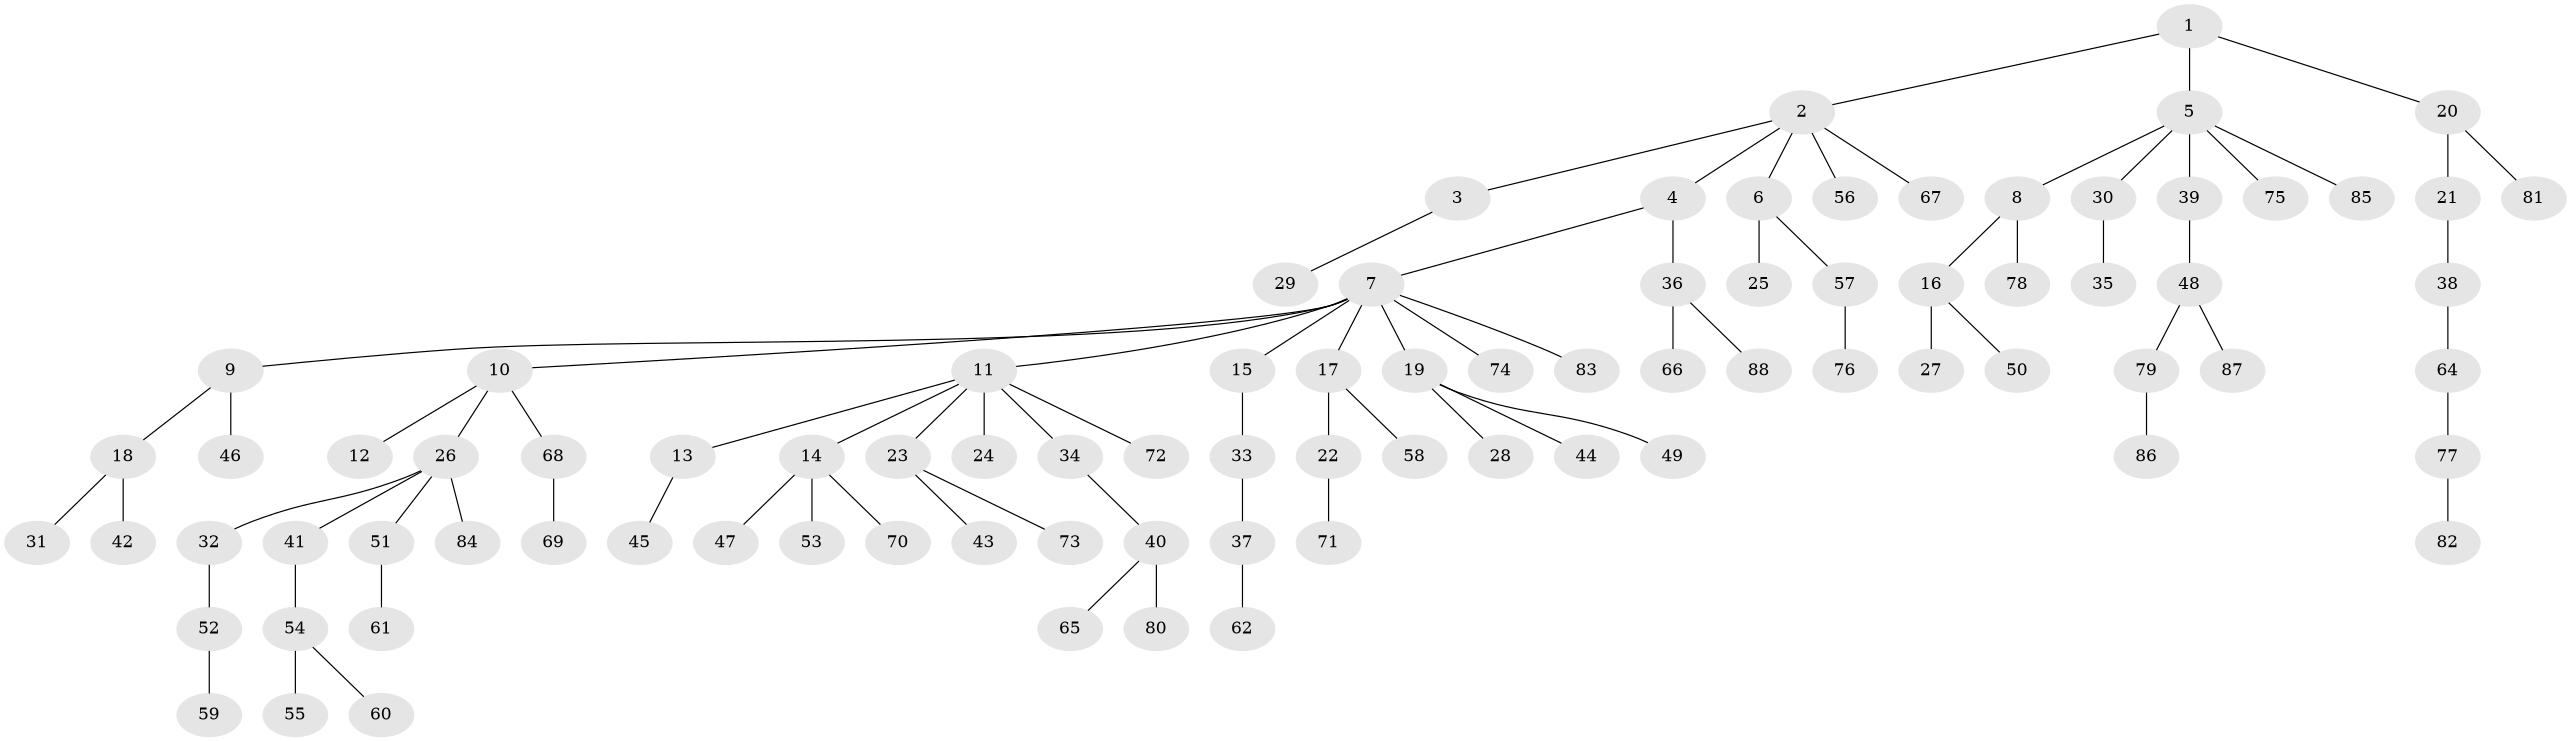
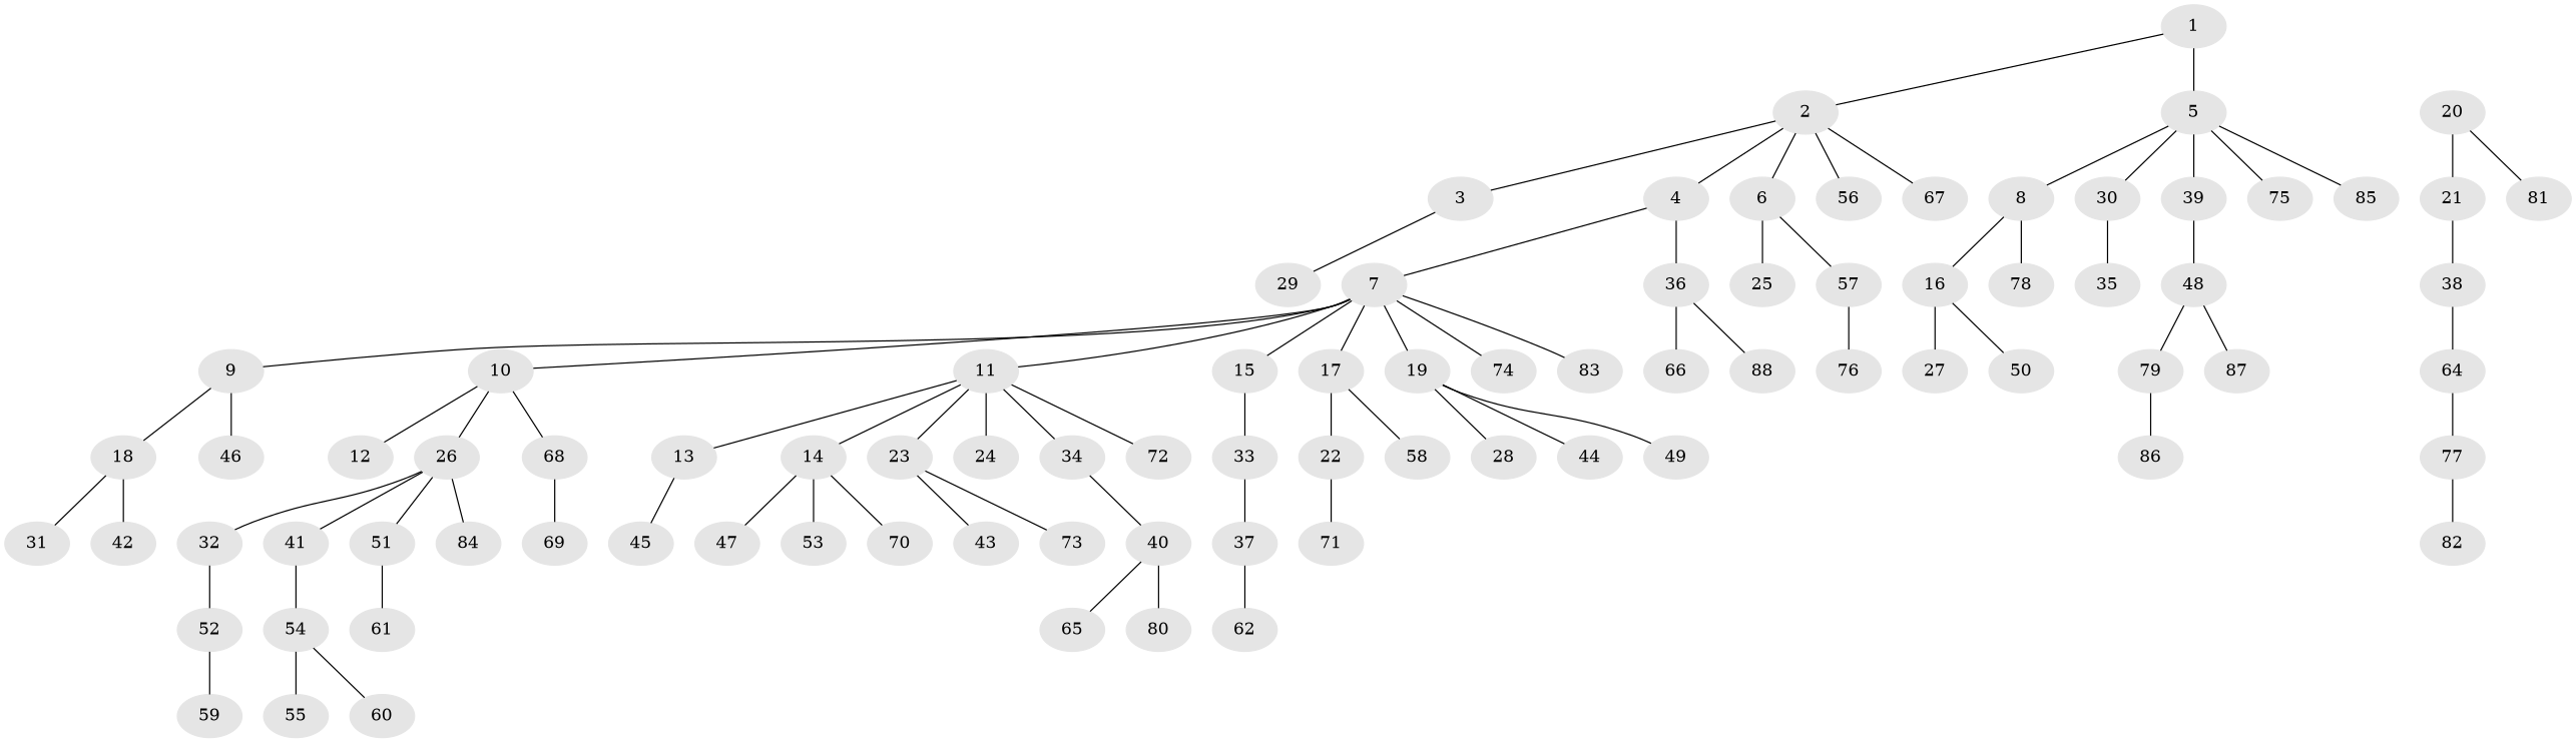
  graph {
    node [color=gray90 style=filled]
    1
    2
    5
    20
    3
    4
    6
    56
    67
    8
    30
    39
    75
    85
    21
    81
    29
    7
    36
    25
    57
    9
    10
    11
    15
    17
    19
    74
    83
    66
    88
    16
    78
    35
    48
    76
    18
    46
    12
    26
    68
    13
    14
    23
    24
    34
    72
    33
    22
    58
    28
    44
    49
    27
    50
    31
    42
    32
    41
    51
    84
    69
    45
    47
    53
    70
    43
    73
    40
    37
    71
    38
    64
    52
    54
    61
    59
    62
    65
    80
    77
    79
    87
    55
    60
    86
    82
    1 -- 2
    1 -- 5
-   1 -- 20
    2 -- 3
    2 -- 4
    2 -- 6
    2 -- 56
    2 -- 67
    5 -- 8
    5 -- 30
    5 -- 39
    5 -- 75
    5 -- 85
    20 -- 21
    20 -- 81
    3 -- 29
    4 -- 7
    4 -- 36
    6 -- 25
    6 -- 57
    8 -- 16
    8 -- 78
    30 -- 35
    39 -- 48
    21 -- 38
    7 -- 9
    7 -- 10
    7 -- 11
    7 -- 15
    7 -- 17
    7 -- 19
    7 -- 74
    7 -- 83
    36 -- 66
    36 -- 88
    57 -- 76
    9 -- 18
    9 -- 46
    10 -- 12
    10 -- 26
    10 -- 68
    11 -- 13
    11 -- 14
    11 -- 23
    11 -- 24
    11 -- 34
    11 -- 72
    15 -- 33
    17 -- 22
    17 -- 58
    19 -- 28
    19 -- 44
    19 -- 49
    16 -- 27
    16 -- 50
    48 -- 79
    48 -- 87
    18 -- 31
    18 -- 42
    26 -- 32
    26 -- 41
    26 -- 51
    26 -- 84
    68 -- 69
    13 -- 45
    14 -- 47
    14 -- 53
    14 -- 70
    23 -- 43
    23 -- 73
    34 -- 40
    33 -- 37
    22 -- 71
    32 -- 52
    41 -- 54
    51 -- 61
    40 -- 65
    40 -- 80
    37 -- 62
    38 -- 64
    64 -- 77
    52 -- 59
    54 -- 55
    54 -- 60
    77 -- 82
    79 -- 86
  }
